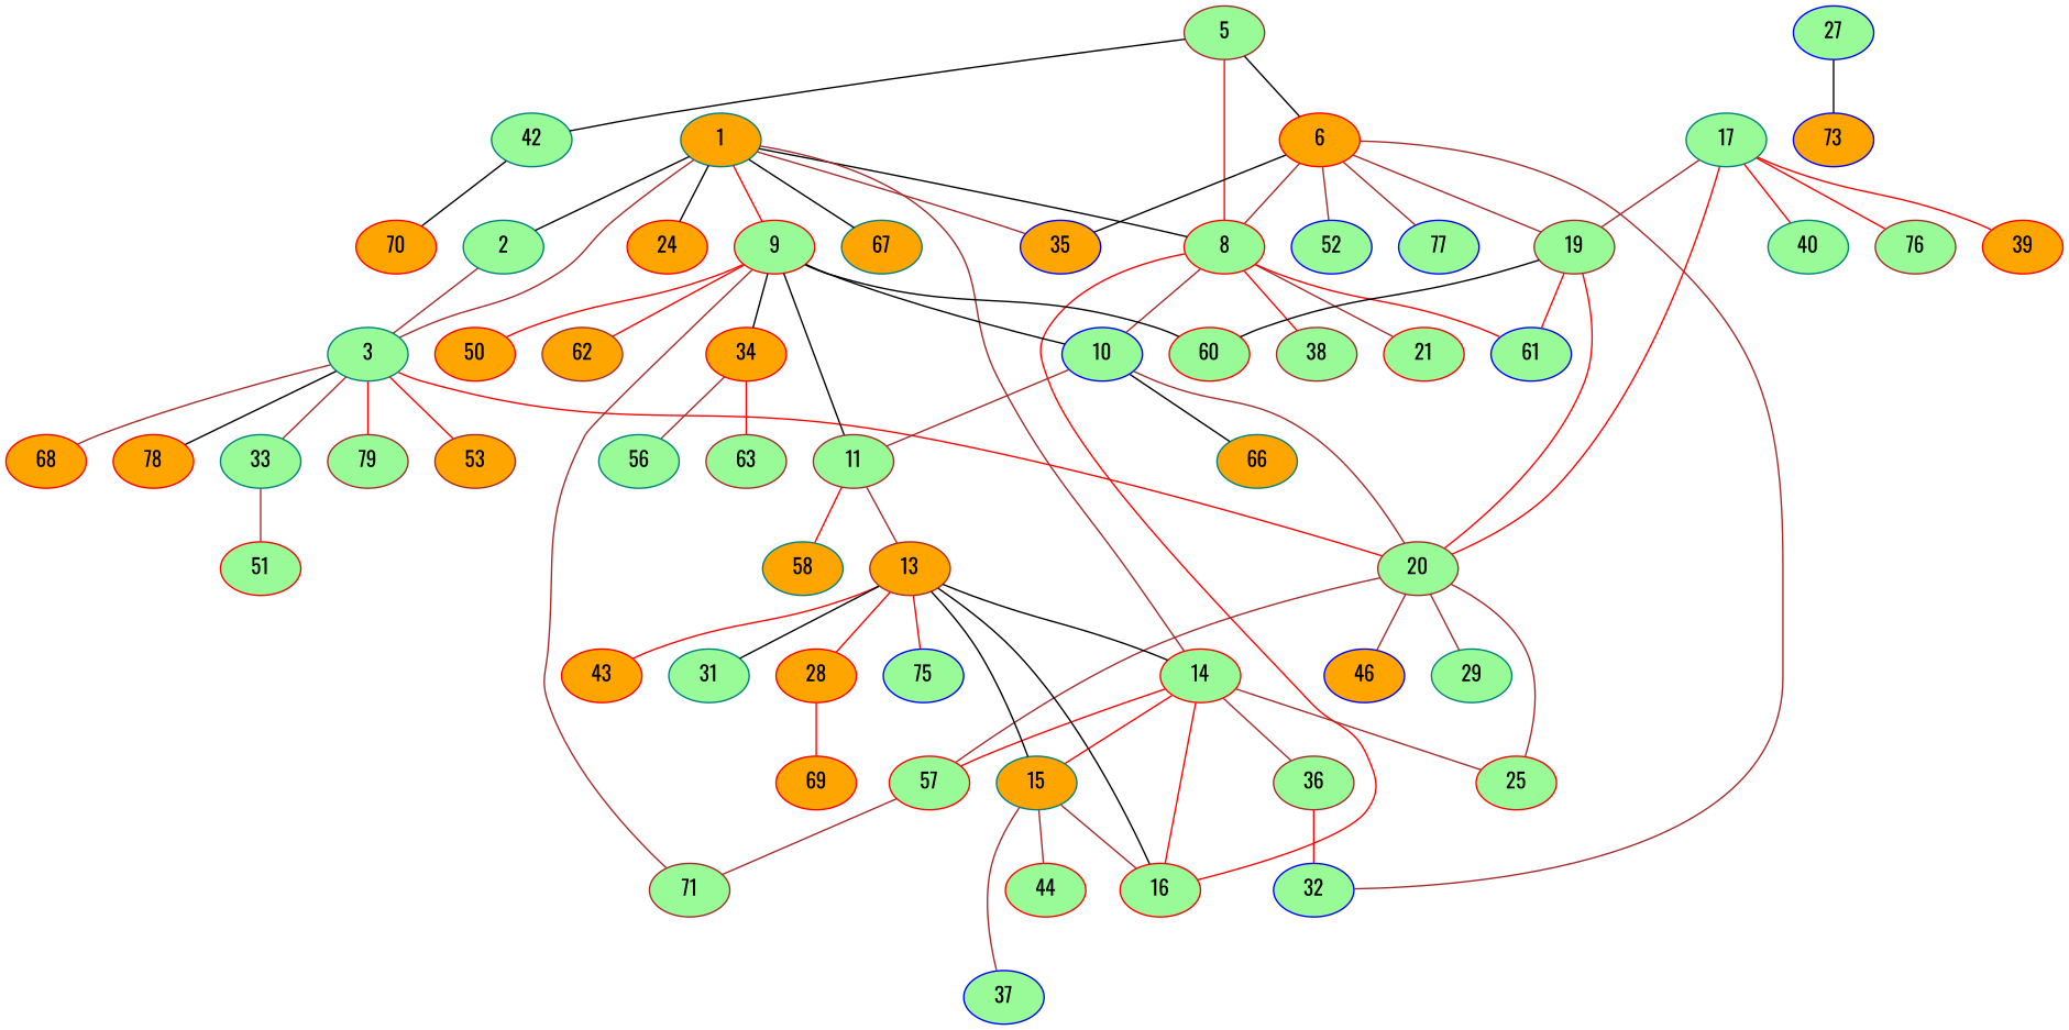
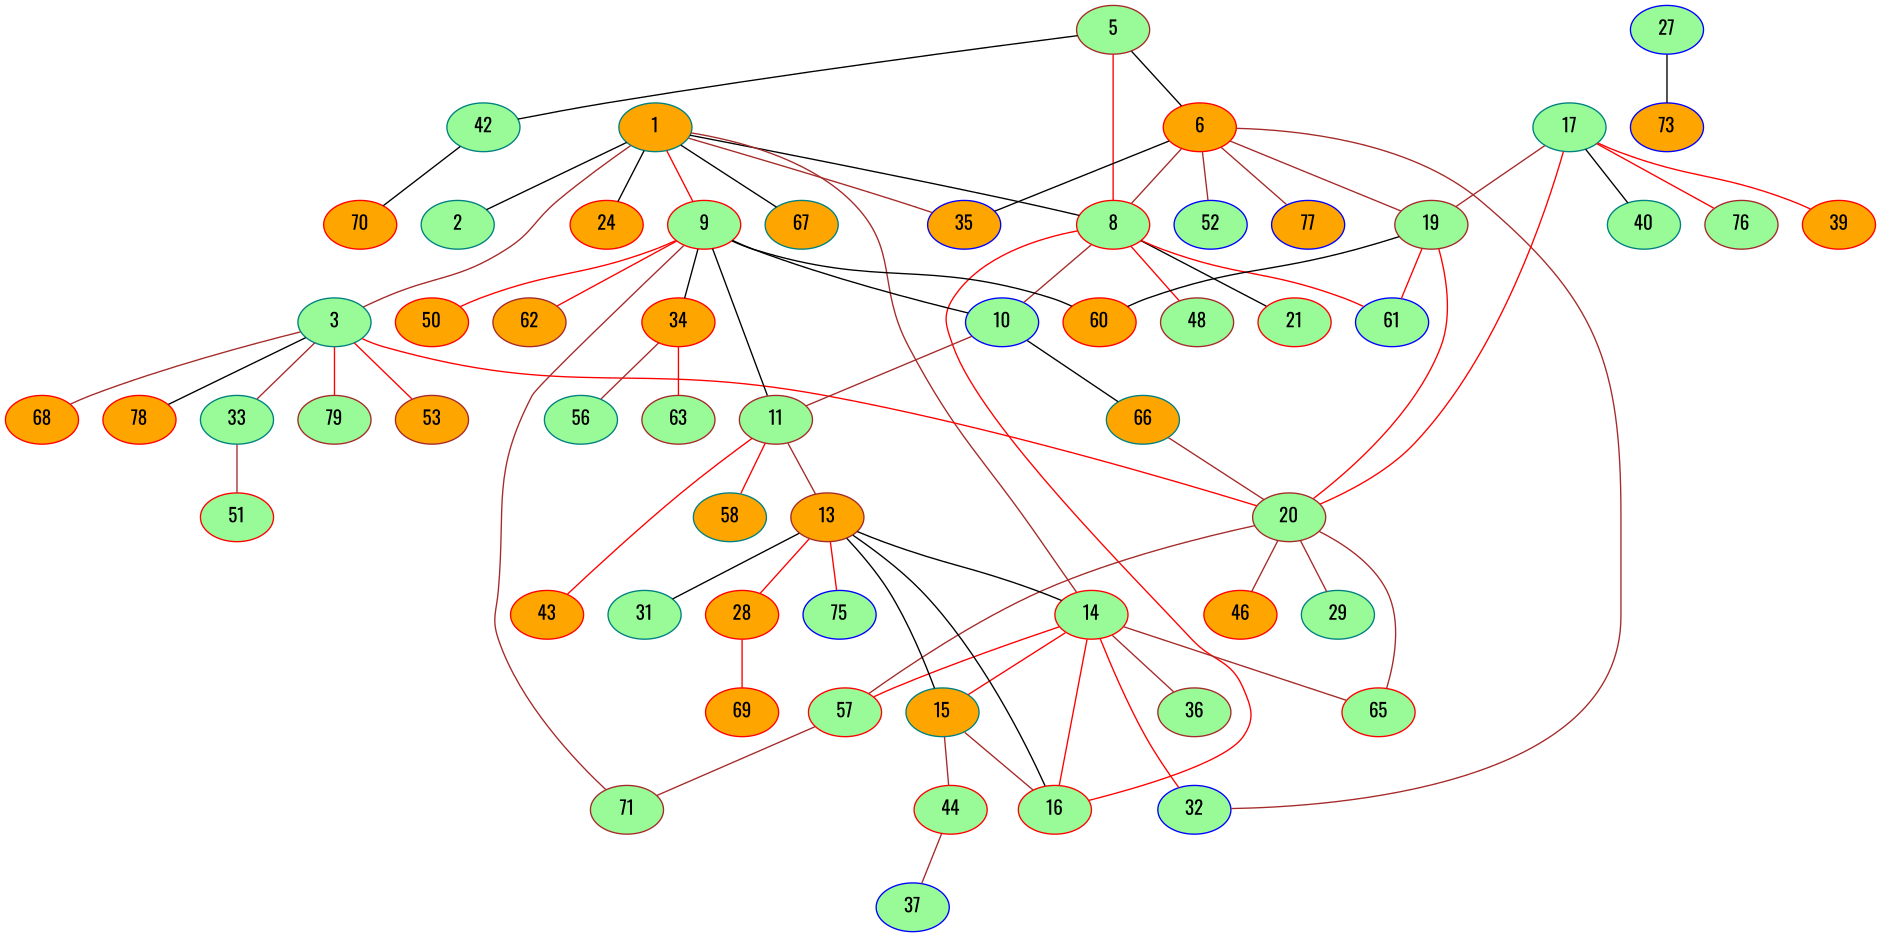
  graph {
    fontname=Oswald
    node [color=red fillcolor=palegreen fontname=Oswald style=filled]
    edge [color=brown fontname=Oswald]
    1 [color=teal fillcolor=orange super="+4"]
    2 [color=teal]
    3 [color=teal super="+23"]
    8 [super="+41"]
    9 [super="+12"]
    14 [super="+59"]
    24 [fillcolor=orange]
    35 [color=blue fillcolor=orange]
    67 [color=teal fillcolor=orange]
    20 [color=brown super="+25"]
    33 [color=teal super="+47"]
    53 [color=brown fillcolor=orange]
    68 [fillcolor=orange]
    78 [fillcolor=orange]
    79 [color=brown]
    10 [color=blue super="+22"]
    16 [super="+72"]
    21
-   38 [color=brown]
+   38 [color=brown label=48]
    61 [color=blue]
    11 [color=brown super="+30"]
    34 [fillcolor=orange super="+45"]
    50 [fillcolor=orange]
-   60 [super="+80"]
+   60 [fillcolor=orange super="+80"]
    62 [color=brown fillcolor=orange]
    71 [color=brown]
    32 [color=blue]
    15 [color=teal fillcolor=orange super="+26"]
    36 [color=brown]
    57
-   65 [label=25]
+   65
    29 [color=teal]
-   46 [color=blue fillcolor=orange]
+   46 [fillcolor=orange]
    51
    5 [color=brown super="+7"]
    6 [fillcolor=orange super="+74"]
    42 [color=teal]
    19 [color=brown super="+54"]
    52 [color=blue]
-   77 [color=blue]
+   77 [color=blue fillcolor=orange]
    70 [fillcolor=orange]
    66 [color=teal fillcolor=orange]
    13 [color=brown fillcolor=orange super="+49"]
    43 [fillcolor=orange]
    58 [color=teal fillcolor=orange]
    56 [color=teal]
    63 [color=brown]
    28 [fillcolor=orange super="+48"]
    31 [color=teal]
    75 [color=blue]
    37 [color=blue]
    44
    69 [fillcolor=orange]
    17 [color=teal super="+18"]
    39 [fillcolor=orange]
    40 [color=teal]
    76 [color=brown]
    27 [color=blue super="+64"]
    73 [color=blue fillcolor=orange]
    1 -- 2 [color=black weight=2]
    1 -- 3 [weight=2]
    1 -- 8 [color=black]
    1 -- 9 [color=red]
    1 -- 14
    1 -- 24 [color=black]
    1 -- 35
    1 -- 67 [color=black]
-   2 -- 3
    3 -- 20 [color=red]
    3 -- 33
    3 -- 53 [color=red]
    3 -- 68
    3 -- 78 [color=black]
    3 -- 79 [color=red]
    8 -- 10
    8 -- 16 [color=red]
-   8 -- 21
+   8 -- 21 [color=black]
    8 -- 38 [color=red]
    8 -- 61 [color=red]
    9 -- 10 [color=black weight=2]
    9 -- 11 [color=black weight=2]
    9 -- 34 [color=black]
    9 -- 50 [color=red]
    9 -- 60 [color=black]
    9 -- 62 [color=red]
    9 -- 71
    14 -- 16 [color=red]
-   36 -- 32 [color=red]
+   14 -- 32 [color=red]
    14 -- 15 [color=red]
    14 -- 36
    14 -- 57 [color=red]
    14 -- 65
    20 -- 57
    20 -- 65
    20 -- 29
    20 -- 46
    33 -- 51
-   10 -- 20
+   66 -- 20
    10 -- 11
    10 -- 66 [color=black]
    11 -- 13
-   13 -- 43 [color=red]
+   11 -- 43 [color=red]
    11 -- 58 [color=red]
    34 -- 56
    34 -- 63 [color=red]
    15 -- 16
-   15 -- 37
+   44 -- 37
    15 -- 44
    57 -- 71
    5 -- 8 [color=red weight=2]
    5 -- 6 [color=black weight=2]
    5 -- 42 [color=black]
    6 -- 8
    6 -- 35 [color=black]
    6 -- 32
    6 -- 19
    6 -- 52
    6 -- 77
    42 -- 70 [color=black]
    19 -- 20 [color=red]
    19 -- 61 [color=red]
    19 -- 60 [color=black]
    13 -- 14 [color=black]
    13 -- 16 [color=black]
    13 -- 15 [color=black]
    13 -- 28 [color=red]
    13 -- 31 [color=black]
    13 -- 75 [color=red]
    28 -- 69 [color=red]
    17 -- 20 [color=red weight=2]
    17 -- 19 [weight=2]
    17 -- 39 [color=red]
-   17 -- 40 [color=red]
+   17 -- 40 [color=black]
    17 -- 76 [color=red]
    27 -- 73 [color=black]
  }
